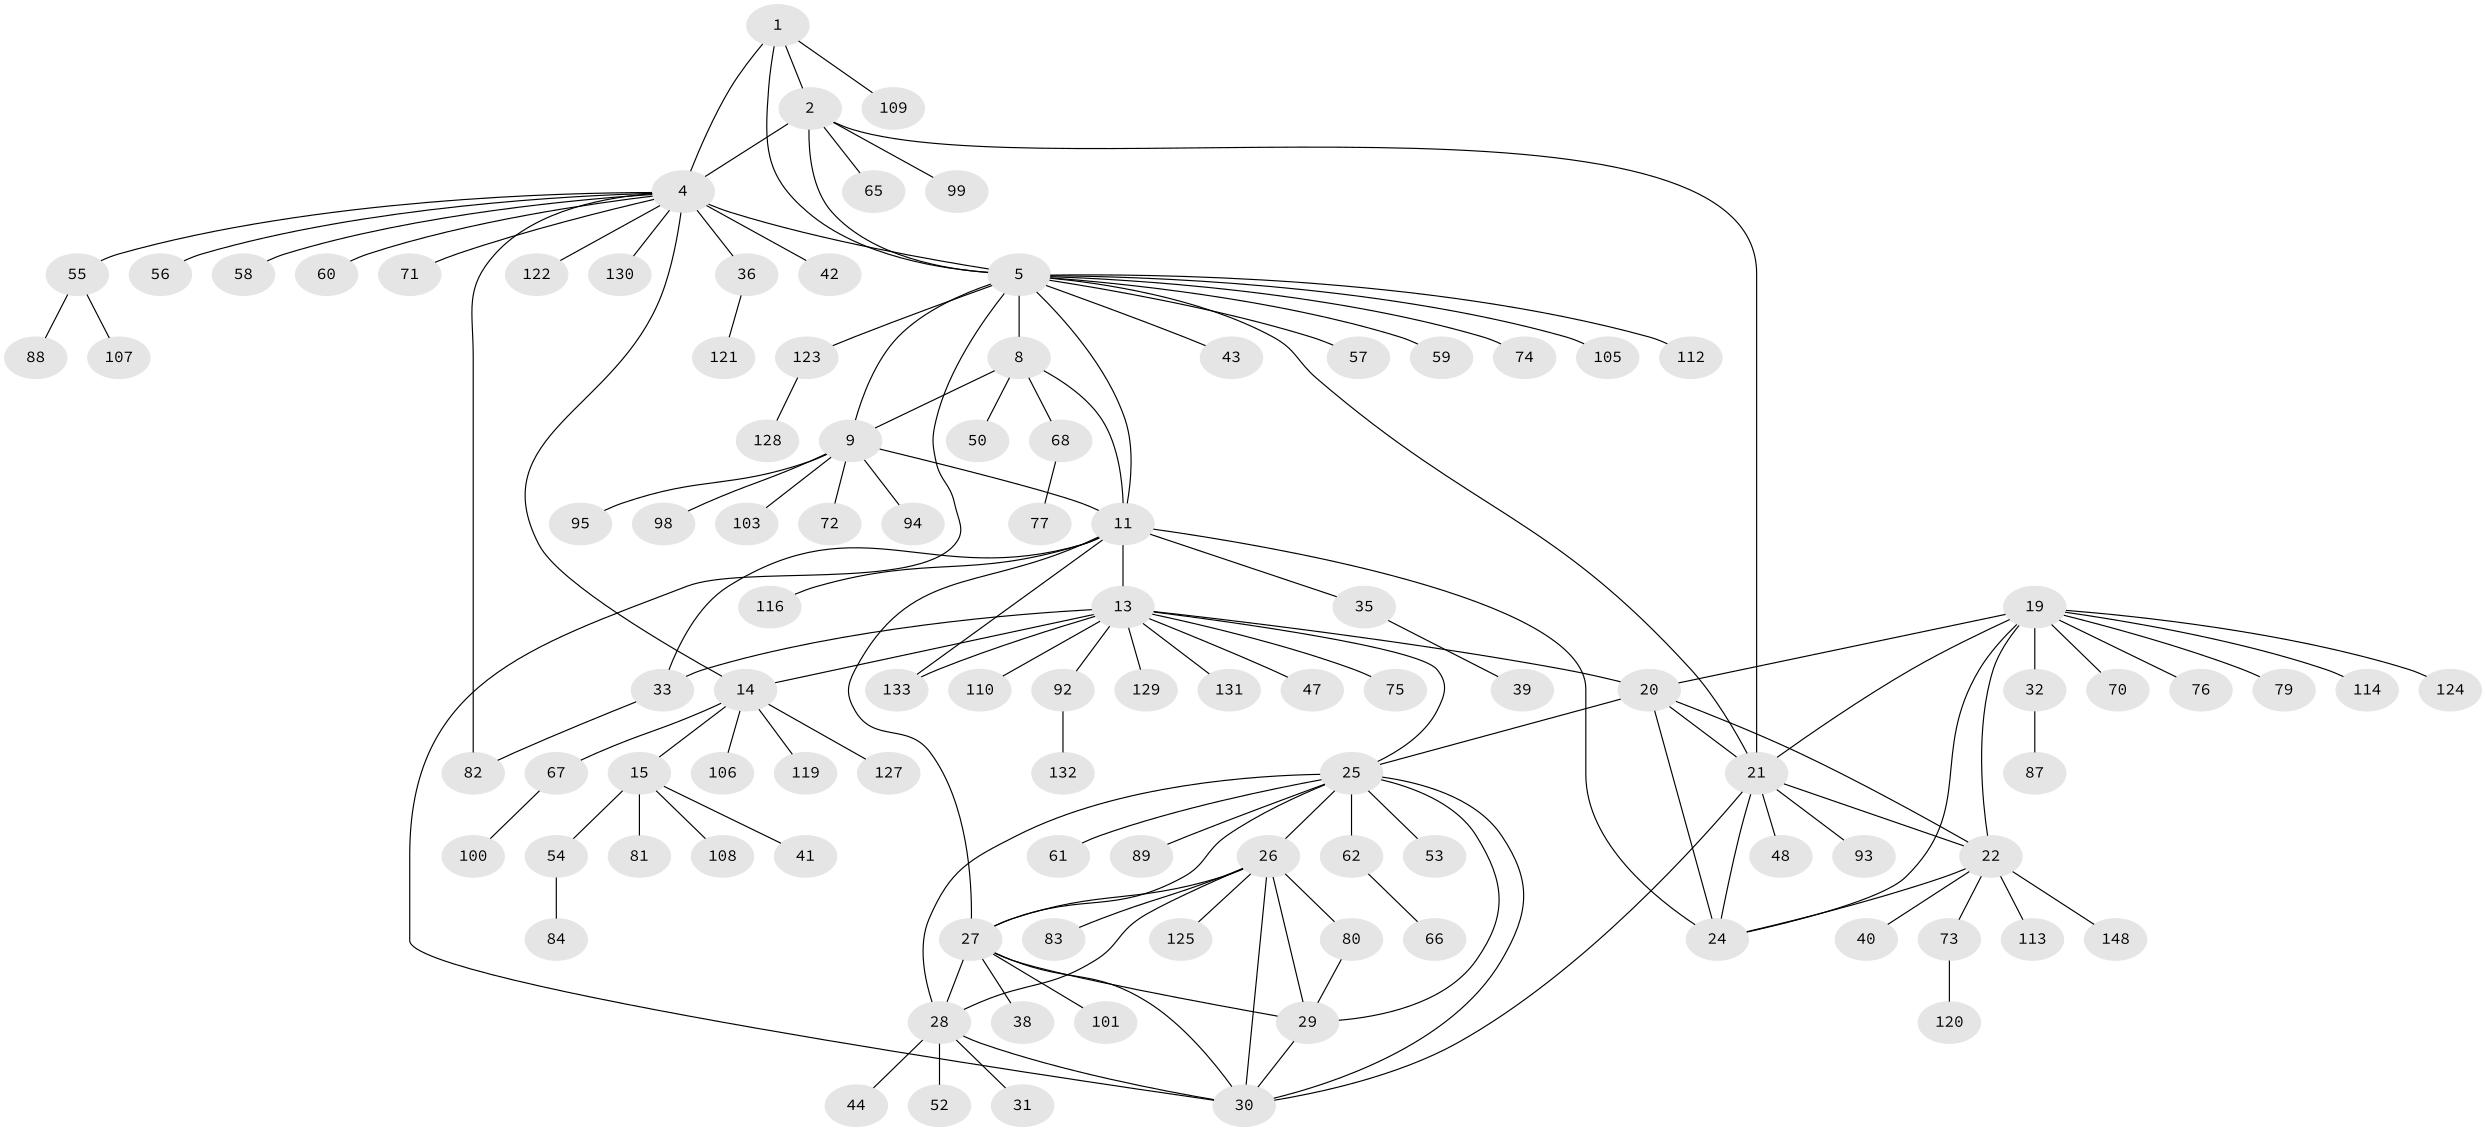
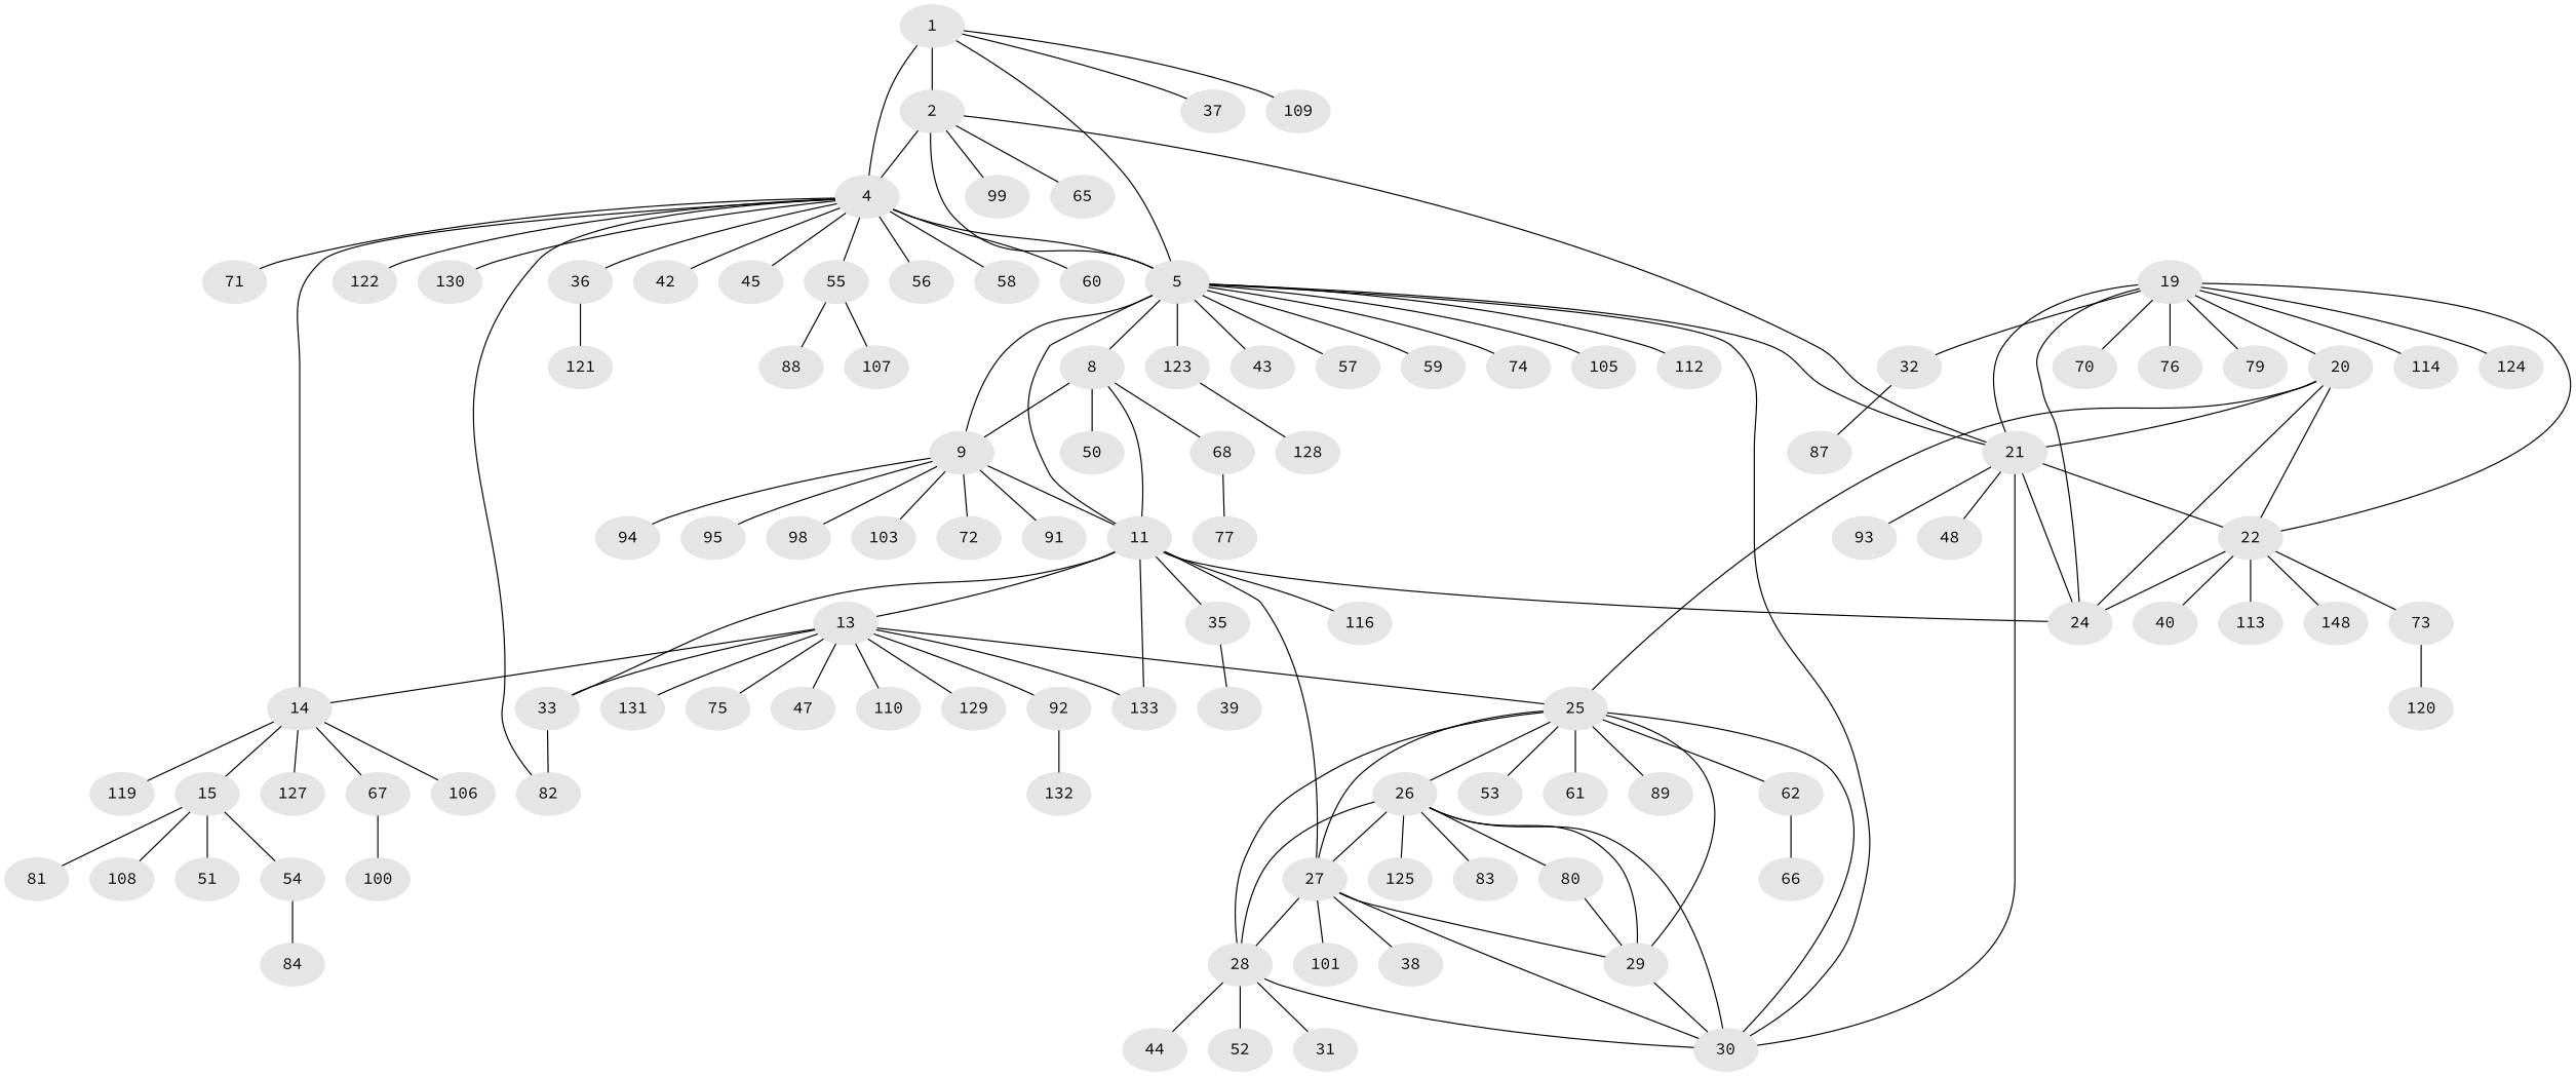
  graph {
    fontname="Source Code Pro"
    node [color=gray90 fontname="Source Code Pro" style=filled]
    edge [fontname="Source Code Pro"]
    1 [super="+49"]
    2 [super="+3"]
    4 [super="+6"]
    5 [super="+7"]
+   37
    109
    21 [super="+23"]
    65
    99
    14 [super="+78"]
    36 [super="+96"]
    42
+   45
    55
    56
    58
    60
    71
    82 [super="+90"]
    122
    130
    8 [super="+85"]
    9 [super="+10"]
    11 [super="+12"]
    30 [super="+102"]
    43
    57
    59
    74
    105
    112
    123
    24 [super="+46"]
    22 [super="+111"]
    48
    93
    15 [super="+18"]
    67 [super="+115"]
    106
    119
    127
    121
    88
    107
    50
    68 [super="+97"]
    72
+   91
    94
    95
    98
    103
    13 [super="+17"]
    27
    33
    35
    116
    133
    128
    77
    20 [super="+34"]
    25 [super="+126"]
    47
    75
    92
    110
    129
    131
    28 [super="+63"]
    29
    38 [super="+64"]
    101 [super="+117"]
    39
-   41
+   41 [label=51]
    54
    81
    108
    26 [super="+86"]
    53
    61
    62 [super="+69"]
    89
    132
    100
    84
    19 [super="+104"]
    32
    70
    76
    79
    114
    124
    40
    73
    113
    n96 [label=148]
    87
    120
    80
    83
    125
    31
    44
    52
    66
    1 -- 2 [weight=2]
    1 -- 4 [weight=2]
    1 -- 5
+   1 -- 37
    1 -- 109
    2 -- 4 [weight=4]
    2 -- 5 [weight=2]
    2 -- 21
    2 -- 65
    2 -- 99
    4 -- 5 [weight=2]
    4 -- 14
    4 -- 36
    4 -- 42
+   4 -- 45
    4 -- 55
    4 -- 56
    4 -- 58
    4 -- 60
    4 -- 71
    4 -- 82
    4 -- 122
    4 -- 130
    5 -- 21
    5 -- 8
    5 -- 9 [weight=2]
    5 -- 11 [weight=2]
    5 -- 30
    5 -- 43
    5 -- 57
    5 -- 59
    5 -- 74
    5 -- 105
    5 -- 112
    5 -- 123
    21 -- 30
    21 -- 24 [weight=2]
    21 -- 22 [weight=2]
    21 -- 48
    21 -- 93
    14 -- 15 [weight=2]
    14 -- 67
    14 -- 106
    14 -- 119
    14 -- 127
    36 -- 121
    55 -- 88
    55 -- 107
    8 -- 9 [weight=2]
    8 -- 11 [weight=2]
    8 -- 50
    8 -- 68
    9 -- 11 [weight=4]
    9 -- 72
+   9 -- 91
    9 -- 94
    9 -- 95
    9 -- 98
    9 -- 103
    11 -- 24
    11 -- 13
    11 -- 27
    11 -- 33
    11 -- 35
    11 -- 116
    11 -- 133
    123 -- 128
    22 -- 24
    22 -- 40
    22 -- 73
    22 -- 113
    22 -- n96
    15 -- 41
    15 -- 54
    15 -- 81
    15 -- 108
    67 -- 100
    68 -- 77
    13 -- 14 [weight=2]
    13 -- 33
    13 -- 133
-   13 -- 20
    13 -- 25
    13 -- 47
    13 -- 75
    13 -- 92
    13 -- 110
    13 -- 129
    13 -- 131
    27 -- 30
    27 -- 28
    27 -- 29
    27 -- 38
    27 -- 101
    33 -- 82
    35 -- 39
    20 -- 21 [weight=2]
    20 -- 24
    20 -- 22
    20 -- 25
    25 -- 30
    25 -- 27
    25 -- 28
    25 -- 29
    25 -- 26
    25 -- 53
    25 -- 61
    25 -- 62
    25 -- 89
    92 -- 132
    28 -- 30
    28 -- 31
    28 -- 44
    28 -- 52
    29 -- 30
    54 -- 84
    26 -- 30
    26 -- 27
    26 -- 28
    26 -- 29
    26 -- 80
    26 -- 83
    26 -- 125
    62 -- 66
    19 -- 21 [weight=2]
    19 -- 24
    19 -- 22
    19 -- 20
    19 -- 32
    19 -- 70
    19 -- 76
    19 -- 79
    19 -- 114
    19 -- 124
    32 -- 87
    73 -- 120
    80 -- 29
  }
